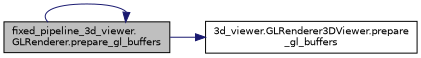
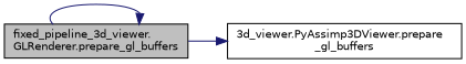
  digraph {
    rankdir=LR
    node [color=black fontname=Helvetica fontsize=10 shape=record style=filled]
    edge [color=midnightblue fontname=Helvetica fontsize=10 labelfontname=Helvetica labelfontsize=10 style=solid]
    n1 [fillcolor=grey75 fontcolor=black height=0.2 label="fixed_pipeline_3d_viewer.\lGLRenderer.prepare_gl_buffers" width=0.4]
-   n2 [fillcolor=white height=0.2 label="3d_viewer.GLRenderer3DViewer.prepare\l_gl_buffers" width=0.4]
+   n2 [fillcolor=white height=0.2 label="3d_viewer.PyAssimp3DViewer.prepare\l_gl_buffers" width=0.4]
    n1 -> n1
    n1 -> n2
  }
